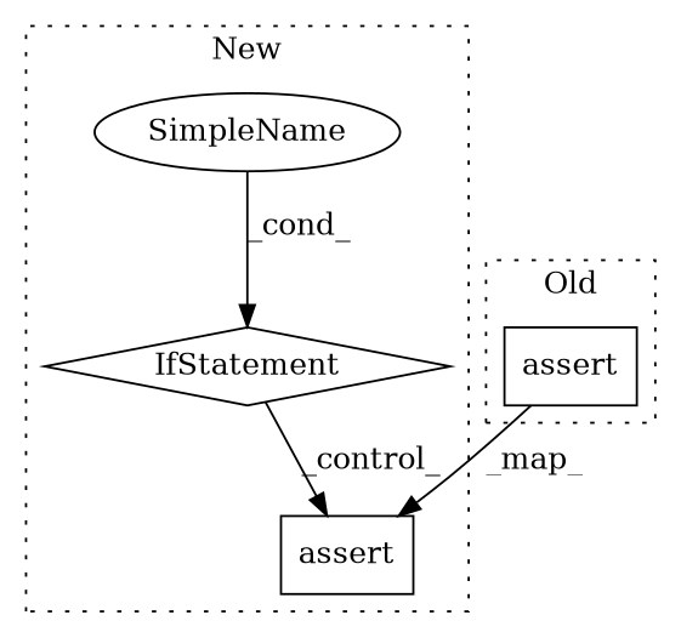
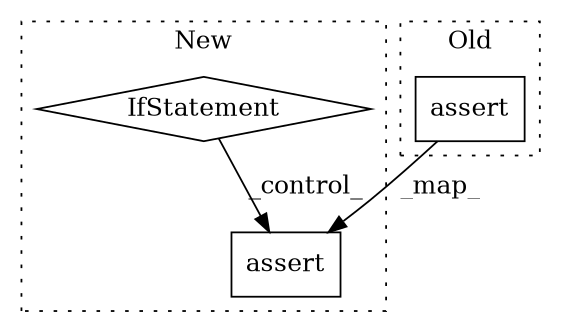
  digraph {
    node [a=32 l="13,1" shape=box]
    n1 [label=assert s="26856,26888"]
-   n2 [a=42 label=SimpleName shape=ellipse l=""]
    n3 [a=25 l="4,2" label=IfStatement s="26802,26846" shape=diamond]
    n4 [label=assert s="26802,26834"]
    subgraph cluster_1 {
      label=New
      style=dotted
      n1
-     n2
      n3
    }
    subgraph cluster_2 {
      label=Old
      style=dotted
      n4
    }
-   n2 -> n3 [label=_cond_]
    n3 -> n1 [label=_control_]
    n4 -> n1 [label=_map_]
  }
